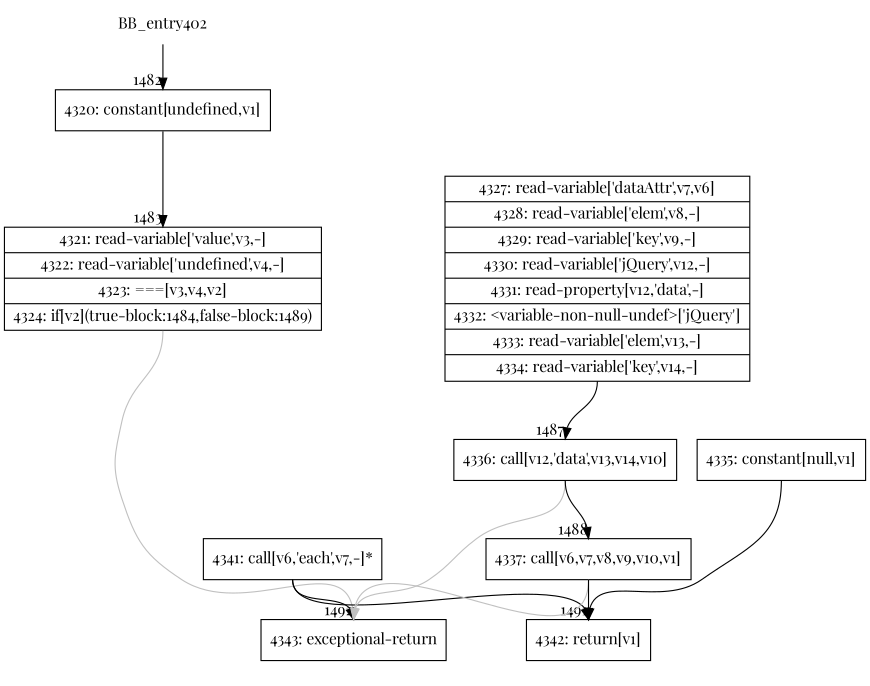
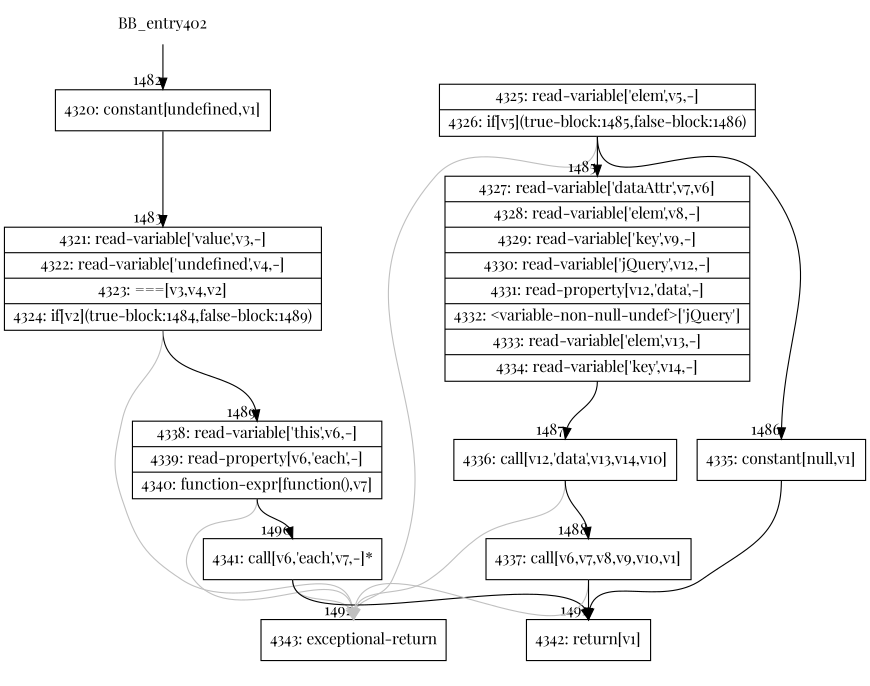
  digraph {
    fontname="Playfair Display"
    rankdir=TD
    node [fontname="Playfair Display" shape=record]
    edge [fontname="Playfair Display" headport=n tailport=s]
    n1 [label=BB_entry402 shape=none]
    n2 [label="{4320: constant[undefined,v1]}"]
    n3 [label="{4321: read-variable['value',v3,-]|4322: read-variable['undefined',v4,-]|4323: ===[v3,v4,v2]|4324: if[v2](true-block:1484,false-block:1489)}"]
+   n4 [label="{4338: read-variable['this',v6,-]|4339: read-property[v6,'each',-]|4340: function-expr[function(),v7]}"]
    n5 [label="{4343: exceptional-return}"]
+   n6 [label="{4325: read-variable['elem',v5,-]|4326: if[v5](true-block:1485,false-block:1486)}"]
    n7 [label="{4327: read-variable['dataAttr',v7,v6]|4328: read-variable['elem',v8,-]|4329: read-variable['key',v9,-]|4330: read-variable['jQuery',v12,-]|4331: read-property[v12,'data',-]|4332: \<variable-non-null-undef\>['jQuery']|4333: read-variable['elem',v13,-]|4334: read-variable['key',v14,-]}"]
    n8 [label="{4335: constant[null,v1]}"]
    n9 [label="{4341: call[v6,'each',v7,-]*}"]
    n10 [label="{4336: call[v12,'data',v13,v14,v10]}"]
    n11 [label="{4342: return[v1]}"]
    n12 [label="{4337: call[v6,v7,v8,v9,v10,v1]}"]
    n1 -> n2 [headlabel="    1482"]
    n2 -> n3 [headlabel="      1483"]
+   n3 -> n4 [headlabel="      1489"]
    n3 -> n5 [color=gray headlabel="      1492"]
+   n4 -> n5 [color=gray]
+   n4 -> n9 [headlabel="      1490"]
+   n6 -> n5 [color=gray]
+   n6 -> n7 [headlabel="      1485"]
+   n6 -> n8 [headlabel="      1486"]
    n7 -> n10 [headlabel="      1487"]
    n8 -> n11 [headlabel="      1491"]
-   n9 -> n5 [color=black]
+   n9 -> n5 [color=gray]
    n9 -> n11
    n10 -> n5 [color=gray]
    n10 -> n12 [headlabel="      1488"]
    n12 -> n5 [color=gray]
    n12 -> n11
  }
